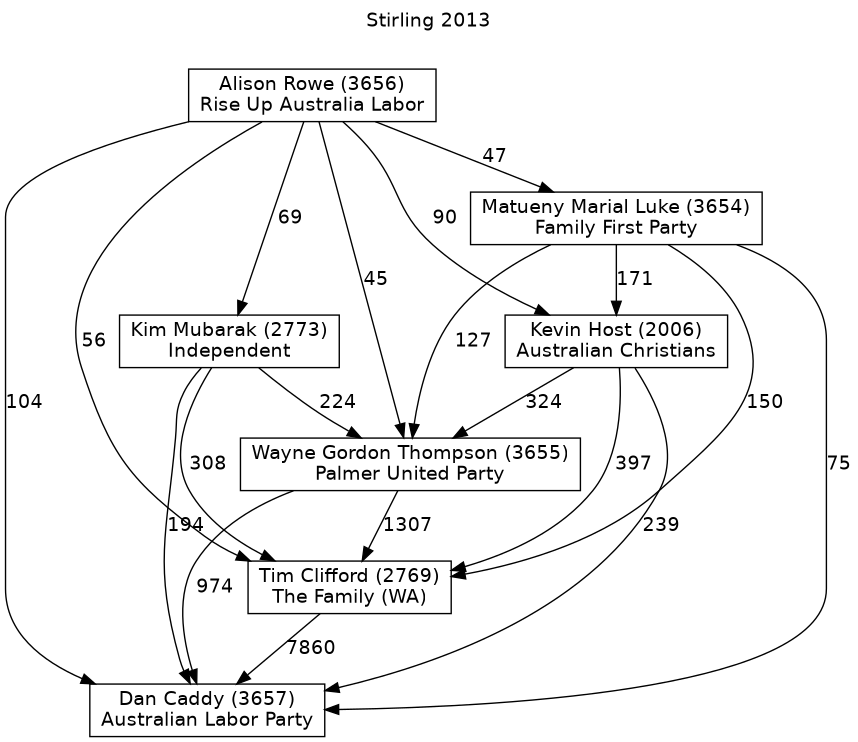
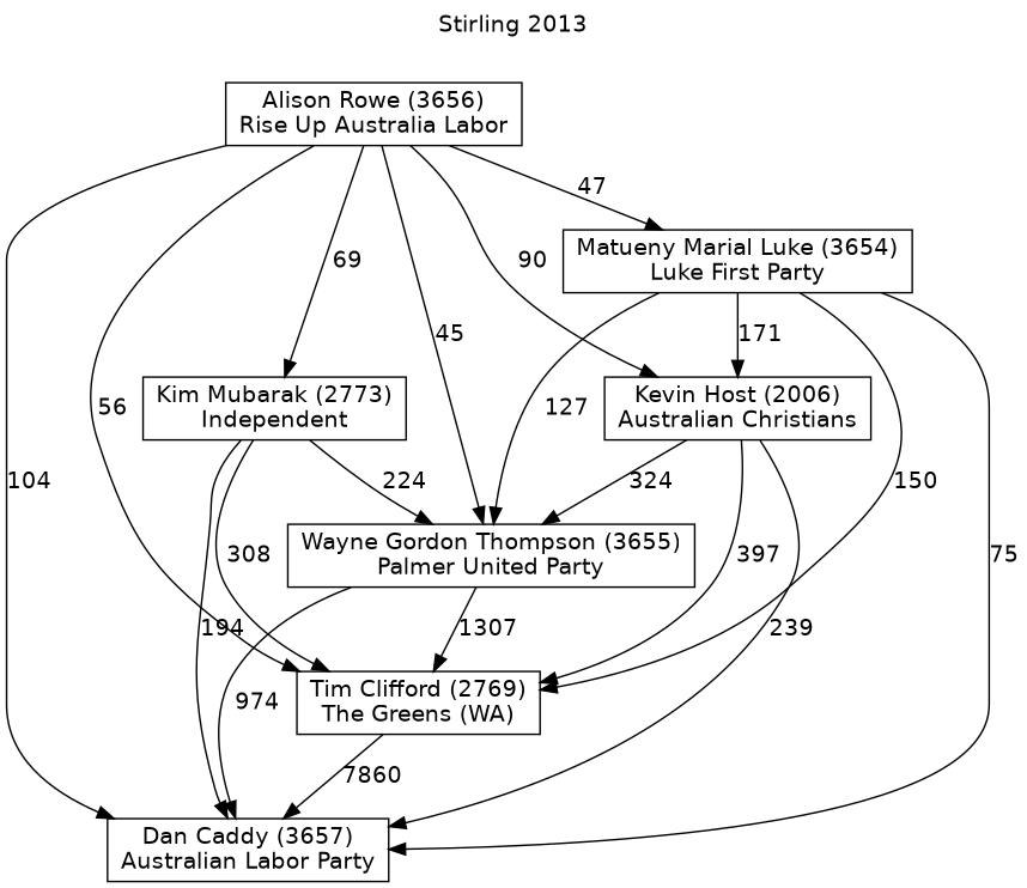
  digraph {
    fontname="DejaVu Sans"
    label="Stirling 2013"
    labelloc=t
    mclimit=10
    node [fontname="DejaVu Sans" shape=box]
    edge [fontname="DejaVu Sans"]
    n1 [label="Dan Caddy (3657)\nAustralian Labor Party"]
-   n2 [label="Tim Clifford (2769)\nThe Family (WA)"]
+   n2 [label="Tim Clifford (2769)\nThe Greens (WA)"]
    n3 [label="Wayne Gordon Thompson (3655)\nPalmer United Party"]
    n4 [label="Kevin Host (2006)\nAustralian Christians"]
    n5 [label="Kim Mubarak (2773)\nIndependent"]
-   n6 [label="Matueny Marial Luke (3654)\nFamily First Party"]
+   n6 [label="Matueny Marial Luke (3654)\nLuke First Party"]
    n7 [label="Alison Rowe (3656)\nRise Up Australia Labor"]
    n2 -> n1 [label=7860]
    n3 -> n1 [label=974]
    n3 -> n2 [label=1307]
    n4 -> n1 [label=239]
    n4 -> n2 [label=397]
    n4 -> n3 [label=324]
    n5 -> n1 [label=194]
    n5 -> n2 [label=308]
    n5 -> n3 [label=224]
    n6 -> n1 [label=75]
    n6 -> n2 [label=150]
    n6 -> n3 [label=127]
    n6 -> n4 [label=171]
    n7 -> n1 [label=104]
    n7 -> n2 [label=56]
    n7 -> n3 [label=45]
    n7 -> n4 [label=90]
    n7 -> n5 [label=69]
    n7 -> n6 [label=47]
  }
